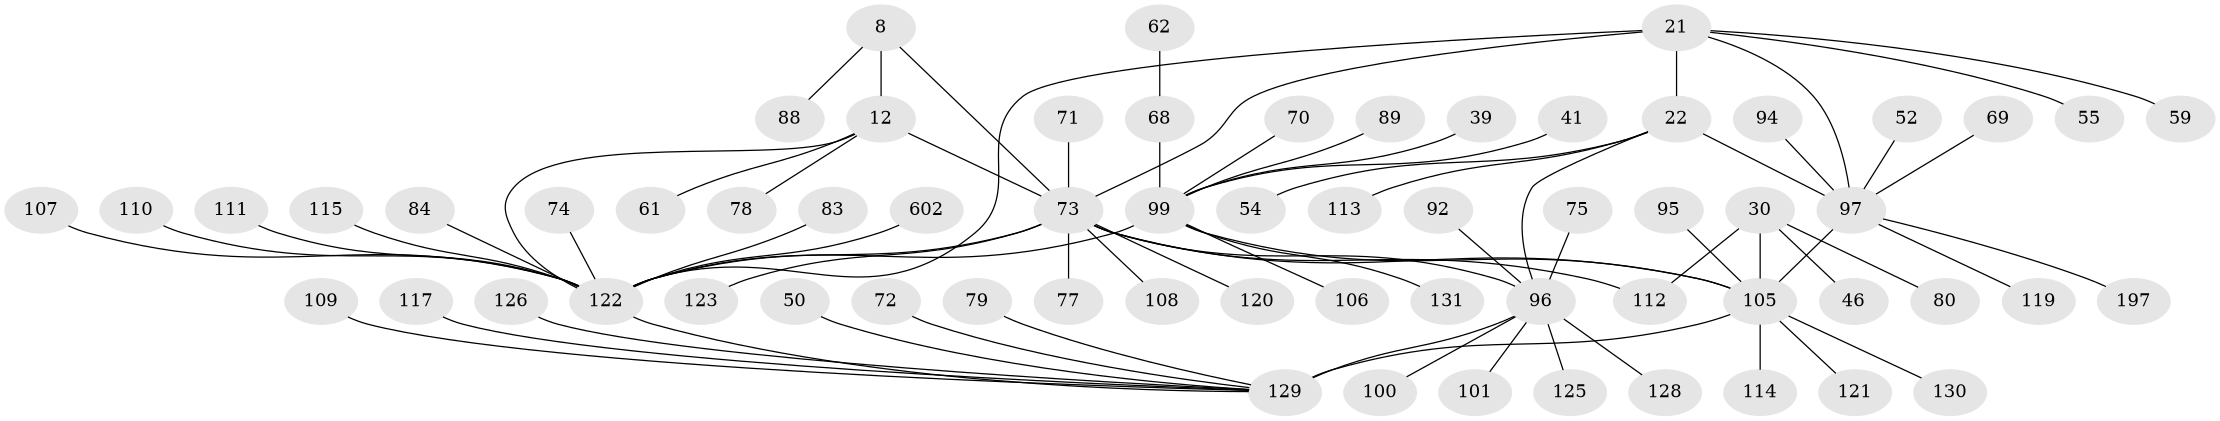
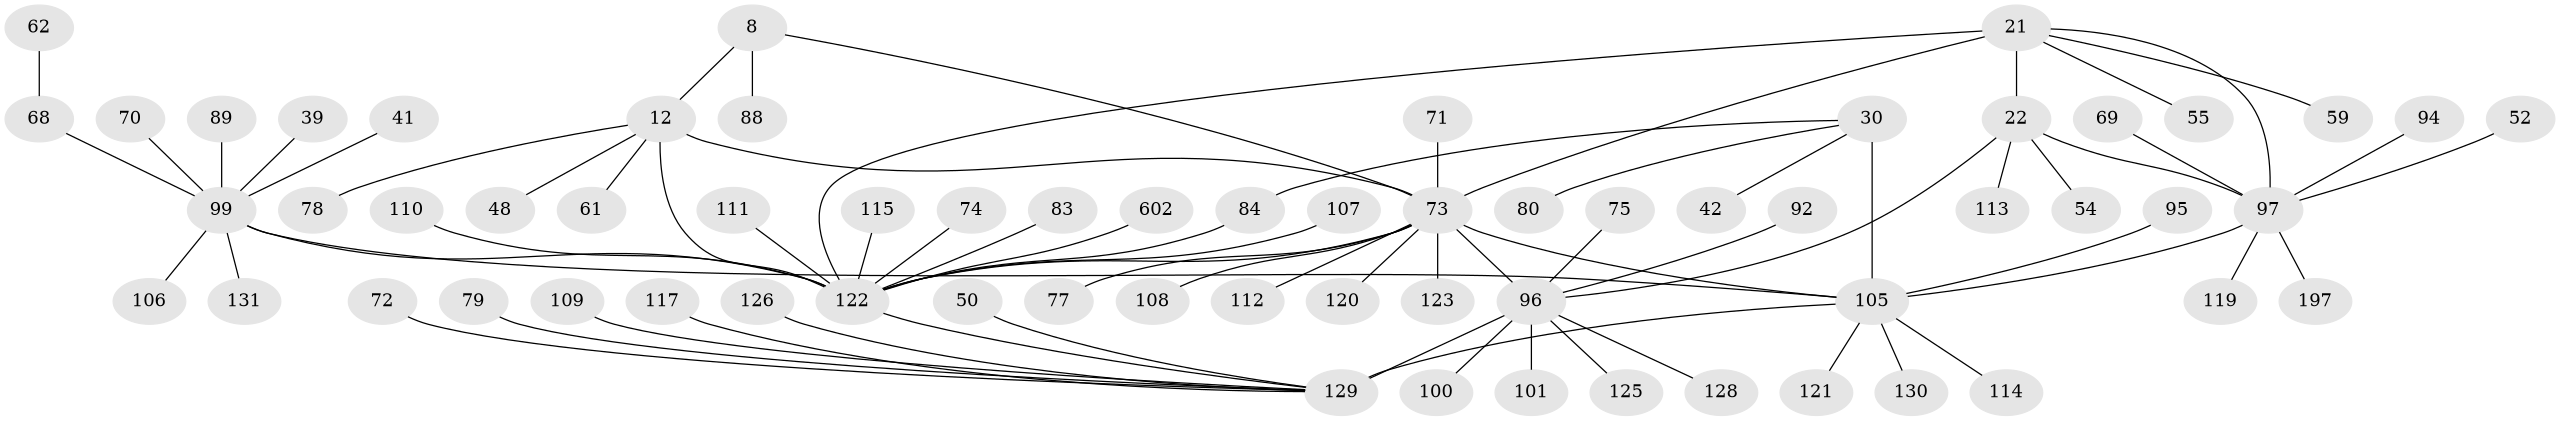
  graph {
    node [color=gray90 style=filled]
    8 [super="+7"]
    12 [super="+11"]
    73 [super="+10+40+67"]
    88
+   48
    61
    78
    122 [super="+98+36+53+87"]
    96 [super="+14+34+49"]
    105 [super="+28+45+57+29+58+65+76+85+86+93"]
    77
    108 [super="+51"]
    112
    120
    123
    129 [super="+18+31+35+37"]
    21 [super="+20"]
    22 [super="+19"]
    55
    59
    97 [super="+33+47"]
    54
    113
    119 [super="+116"]
    n25 [label=197]
    100 [super="+44"]
    101
    125 [super="+124"]
    128
    30 [super="+26"]
-   42 [label=46]
+   42
    80
    84 [super="+82"]
    114 [super="+81"]
    121
    130
    99 [super="+4+5"]
    106
    131 [super="+104"]
    39
    41
    50
    52
    62
    68
    69
    70
    71
    72
    74
    75
    79
    83
    89
    92
    94
    95
    n58 [label=602 super="+60"]
    107
    109 [super="+103"]
    110 [super="+91"]
    111
    115
    117 [super="+43+63"]
    126 [super="+46"]
    8 -- 12 [weight=4]
    8 -- 73 [weight=4]
    8 -- 88
    12 -- 73 [weight=4]
+   12 -- 48
    12 -- 61
    12 -- 78
    12 -- 122 [weight=3]
    73 -- 122 [weight=3]
    73 -- 96
    73 -- 105
    73 -- 77
    73 -- 108
    73 -- 112
    73 -- 120
    73 -- 123
    122 -- 129
    96 -- 129 [weight=8]
    96 -- 100
    96 -- 101
    96 -- 125
    96 -- 128
    105 -- 129
    105 -- 114
    105 -- 121
    105 -- 130
    21 -- 73 [weight=2]
    21 -- 122 [weight=2]
    21 -- 22 [weight=4]
    21 -- 55
    21 -- 59
    21 -- 97 [weight=4]
    22 -- 96
    22 -- 97 [weight=4]
    22 -- 54
    22 -- 113
    97 -- 105
    97 -- 119
    97 -- n25
    30 -- 105 [weight=8]
    30 -- 42
    30 -- 80
-   30 -- 112
+   30 -- 84
    84 -- 122
    99 -- 122 [weight=8]
    99 -- 105
    99 -- 106
    99 -- 131
    39 -- 99
    41 -- 99
    50 -- 129
    52 -- 97
    62 -- 68
    68 -- 99
    69 -- 97
    70 -- 99
    71 -- 73
    72 -- 129
    74 -- 122
    75 -- 96
    79 -- 129
    83 -- 122
    89 -- 99
    92 -- 96
    94 -- 97
    95 -- 105
    n58 -- 122
    107 -- 122
    109 -- 129
    110 -- 122
    111 -- 122
    115 -- 122
    117 -- 129
    126 -- 129
  }
